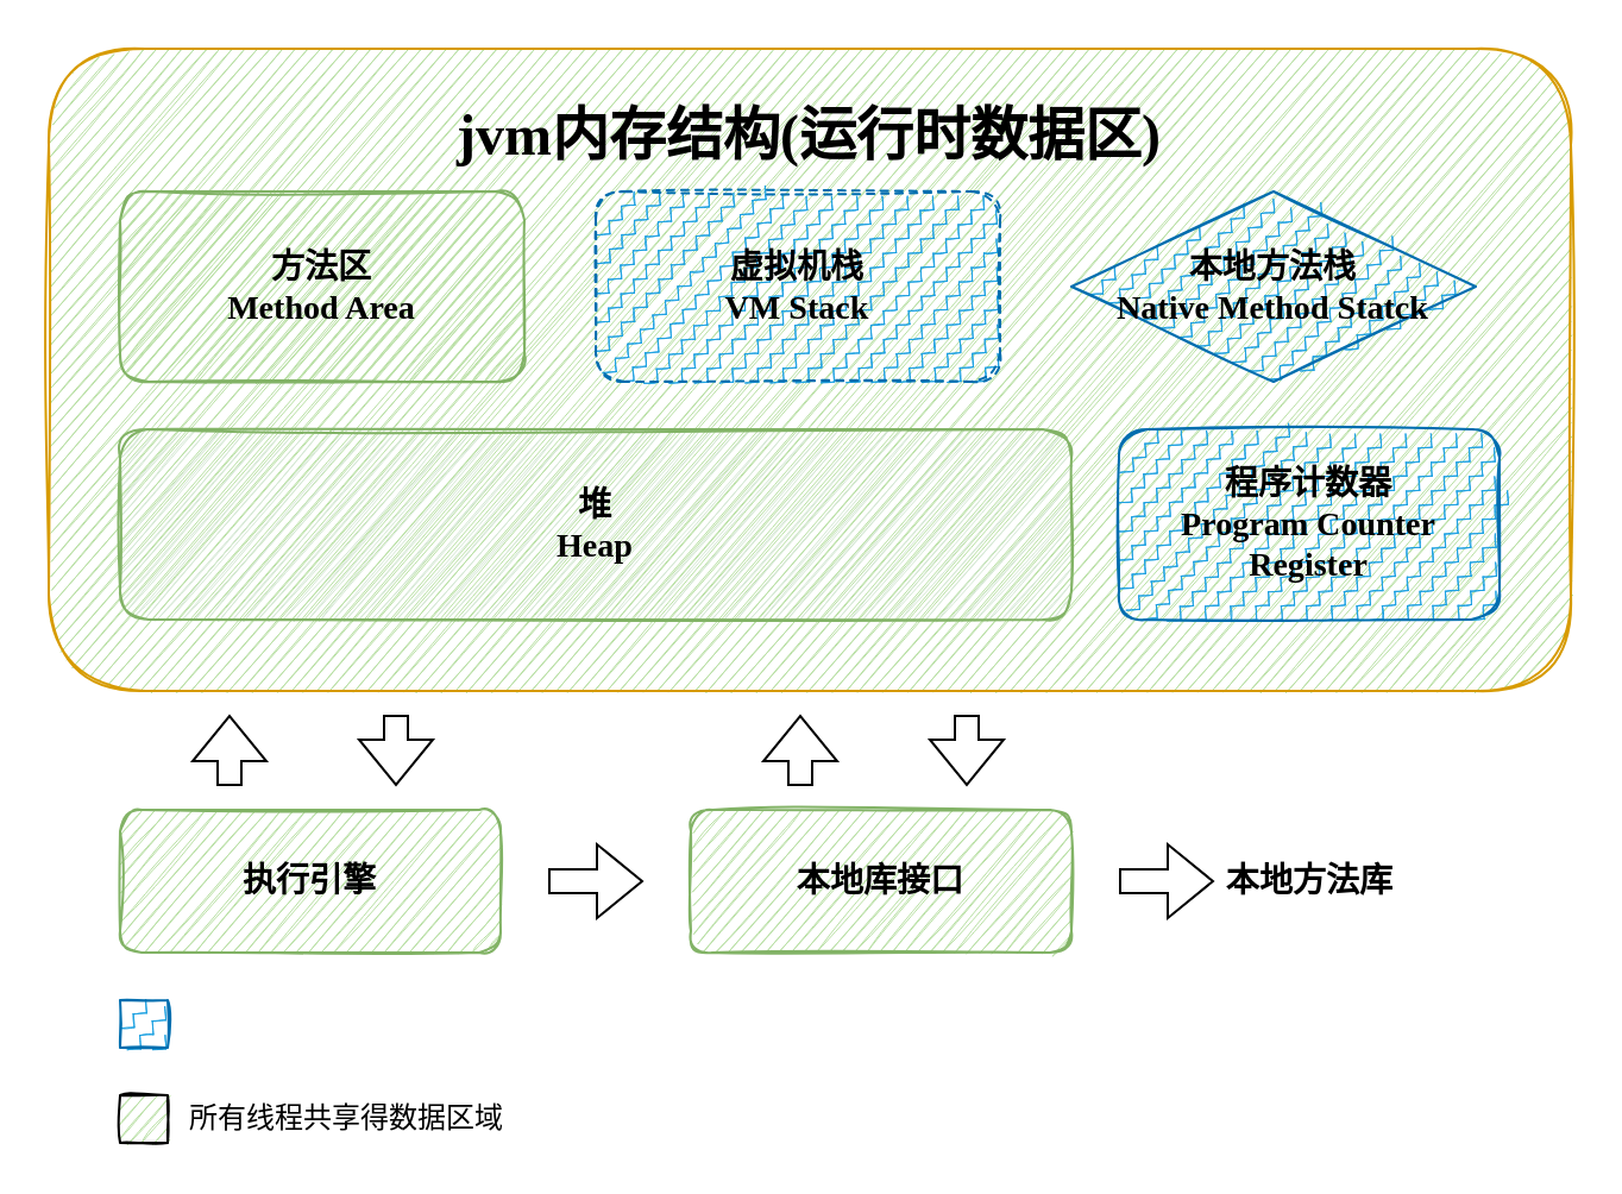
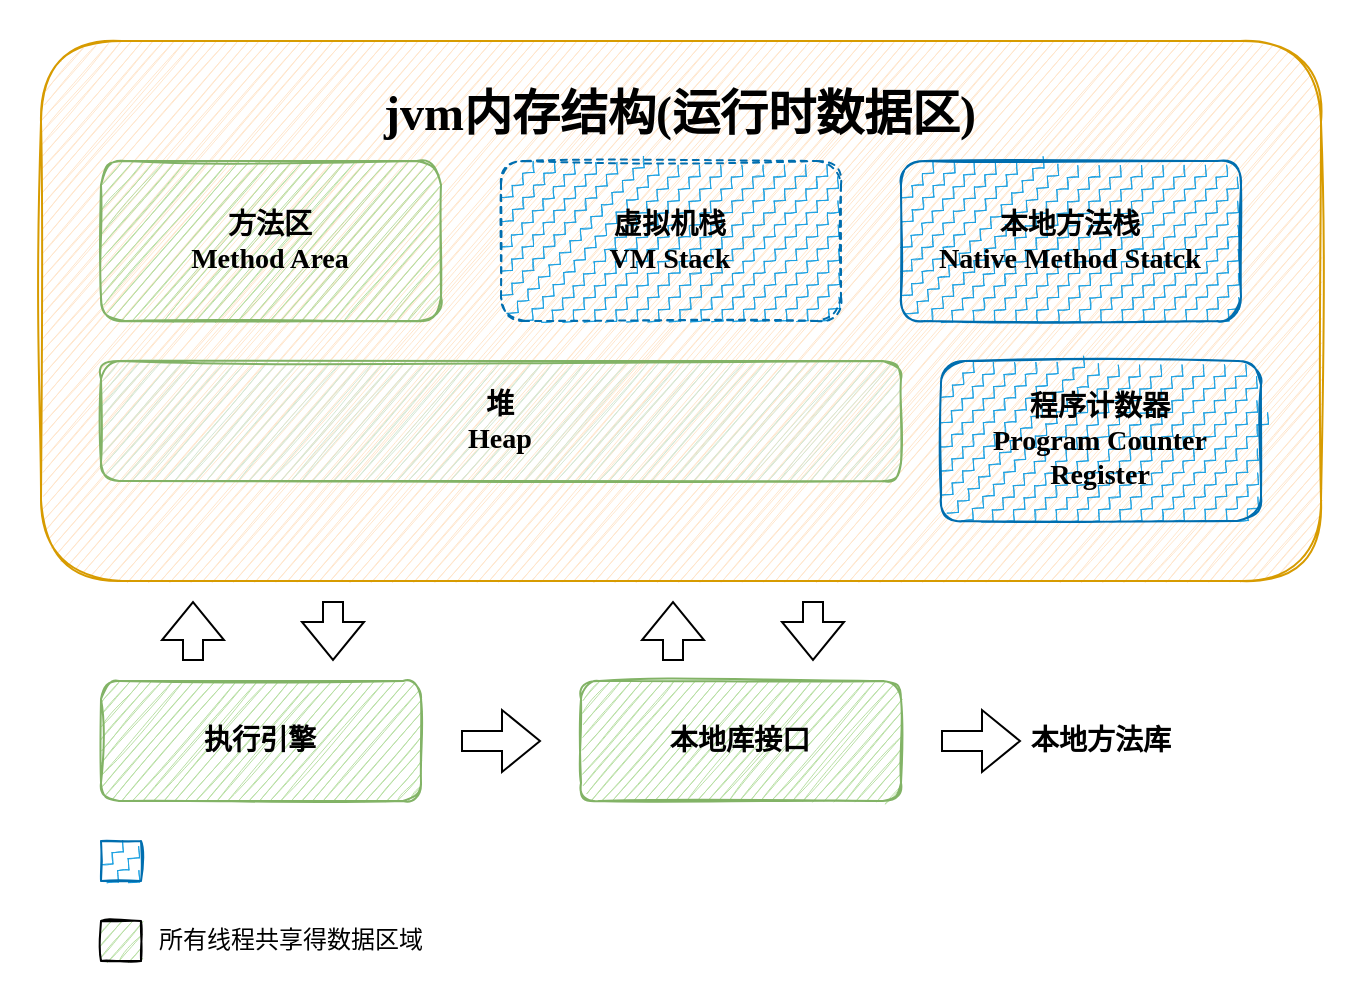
  <mxCell id="0" />
  <mxCell id="1" parent="0" />
- <mxCell id="2" value="&lt;h1&gt;&lt;font face=&quot;Comic Sans MS&quot;&gt;jvm内存结构(运行时数据区)&lt;/font&gt;&lt;/h1&gt;" style="rounded=1;whiteSpace=wrap;html=1;fillColor=#b9e0a5;strokeColor=#d79b00;sketch=1;align=center;verticalAlign=top;" vertex="1" parent="1"><mxGeometry x="20" y="20" width="640" height="270" as="geometry" /></mxCell>
+ <mxCell id="2" value="&lt;h1&gt;&lt;font face=&quot;Comic Sans MS&quot;&gt;jvm内存结构(运行时数据区)&lt;/font&gt;&lt;/h1&gt;" style="rounded=1;whiteSpace=wrap;html=1;fillColor=#ffe6cc;strokeColor=#d79b00;sketch=1;align=center;verticalAlign=top;" vertex="1" parent="1"><mxGeometry x="20" y="20" width="640" height="270" as="geometry" /></mxCell>
  <mxCell id="3" value="&lt;h3&gt;方法区&lt;br&gt;Method Area&lt;/h3&gt;" style="rounded=1;whiteSpace=wrap;html=1;sketch=1;fontFamily=Comic Sans MS;fillColor=#B9E0A5;strokeColor=#82b366;gradientColor=none;fillStyle=auto;" vertex="1" parent="1"><mxGeometry x="50" y="80" width="170" height="80" as="geometry" /></mxCell>
  <mxCell id="4" value="&lt;h3&gt;&lt;font color=&quot;#000000&quot;&gt;虚拟机栈&lt;br&gt;&lt;/font&gt;&lt;font color=&quot;#000000&quot;&gt;VM Stack&lt;/font&gt;&lt;/h3&gt;" style="rounded=1;whiteSpace=wrap;html=1;sketch=1;fontFamily=Comic Sans MS;fillColor=#1ba1e2;strokeColor=#006EAF;fontColor=#ffffff;fillStyle=zigzag-line;dashed=1;" vertex="1" parent="1"><mxGeometry x="250" y="80" width="170" height="80" as="geometry" /></mxCell>
- <mxCell id="5" value="&lt;h3&gt;&lt;font color=&quot;#000000&quot;&gt;本地方法栈&lt;br&gt;&lt;/font&gt;&lt;font color=&quot;#000000&quot;&gt;Native Method Statck&lt;/font&gt;&lt;/h3&gt;" style="rhombus;whiteSpace=wrap;html=1;sketch=1;fontFamily=Comic Sans MS;fillColor=#1ba1e2;fontColor=#ffffff;strokeColor=#006EAF;fillStyle=zigzag-line;" vertex="1" parent="1"><mxGeometry x="450" y="80" width="170" height="80" as="geometry" /></mxCell>
- <mxCell id="6" value="&lt;h3&gt;堆&lt;br&gt;Heap&lt;/h3&gt;" style="rounded=1;whiteSpace=wrap;html=1;sketch=1;fontFamily=Comic Sans MS;fillColor=#d5e8d4;strokeColor=#82b366;fillStyle=auto;" vertex="1" parent="1"><mxGeometry x="50" y="180" width="400" height="80" as="geometry" /></mxCell>
+ <mxCell id="5" value="&lt;h3&gt;&lt;font color=&quot;#000000&quot;&gt;本地方法栈&lt;br&gt;&lt;/font&gt;&lt;font color=&quot;#000000&quot;&gt;Native Method Statck&lt;/font&gt;&lt;/h3&gt;" style="rounded=1;whiteSpace=wrap;html=1;sketch=1;fontFamily=Comic Sans MS;fillColor=#1ba1e2;fontColor=#ffffff;strokeColor=#006EAF;fillStyle=zigzag-line;" vertex="1" parent="1"><mxGeometry x="450" y="80" width="170" height="80" as="geometry" /></mxCell>
+ <mxCell id="6" value="&lt;h3&gt;堆&lt;br&gt;Heap&lt;/h3&gt;" style="rounded=1;whiteSpace=wrap;html=1;sketch=1;fontFamily=Comic Sans MS;fillColor=#d5e8d4;strokeColor=#82b366;fillStyle=auto;" vertex="1" parent="1"><mxGeometry x="50" y="180" width="400" height="60" as="geometry" /></mxCell>
  <mxCell id="7" value="&lt;h3&gt;&lt;font color=&quot;#000000&quot;&gt;程序计数器&lt;br&gt;&lt;/font&gt;&lt;font color=&quot;#000000&quot;&gt;Program Counter Register&lt;/font&gt;&lt;/h3&gt;" style="rounded=1;whiteSpace=wrap;html=1;sketch=1;fontFamily=Comic Sans MS;fillColor=#1ba1e2;fontColor=#ffffff;strokeColor=#006EAF;fillStyle=zigzag-line;" vertex="1" parent="1"><mxGeometry x="470" y="180" width="160" height="80" as="geometry" /></mxCell>
  <mxCell id="8" value="&lt;h3&gt;执行引擎&lt;/h3&gt;" style="rounded=1;whiteSpace=wrap;html=1;sketch=1;fontFamily=Comic Sans MS;fillColor=#B9E0A5;strokeColor=#82b366;gradientColor=none;fillStyle=auto;" vertex="1" parent="1"><mxGeometry x="50" y="340" width="160" height="60" as="geometry" /></mxCell>
  <mxCell id="9" value="&lt;h3&gt;本地库接口&lt;/h3&gt;" style="rounded=1;whiteSpace=wrap;html=1;sketch=1;fontFamily=Comic Sans MS;fillColor=#B9E0A5;strokeColor=#82b366;gradientColor=none;fillStyle=auto;" vertex="1" parent="1"><mxGeometry x="290" y="340" width="160" height="60" as="geometry" /></mxCell>
  <mxCell id="10" value="" style="shape=flexArrow;endArrow=classic;html=1;rounded=0;shadow=0;sketch=0;fontFamily=Comic Sans MS;fontColor=#000000;strokeWidth=1;" edge="1" parent="1"><mxGeometry width="50" height="50" relative="1" as="geometry"><mxPoint x="96" y="330" as="sourcePoint" /><mxPoint x="96" y="300" as="targetPoint" /><Array as="points"><mxPoint x="96" y="330" /></Array></mxGeometry></mxCell>
  <mxCell id="11" value="" style="shape=flexArrow;endArrow=classic;html=1;rounded=0;shadow=0;sketch=0;fontFamily=Comic Sans MS;fontColor=#000000;strokeWidth=1;" edge="1" parent="1"><mxGeometry width="50" height="50" relative="1" as="geometry"><mxPoint x="336" y="330" as="sourcePoint" /><mxPoint x="336" y="300" as="targetPoint" /><Array as="points"><mxPoint x="336" y="330" /></Array></mxGeometry></mxCell>
  <mxCell id="12" value="" style="shape=flexArrow;endArrow=classic;html=1;rounded=0;shadow=0;sketch=0;fontFamily=Comic Sans MS;fontColor=#000000;strokeWidth=1;" edge="1" parent="1"><mxGeometry width="50" height="50" relative="1" as="geometry"><mxPoint x="166" y="300" as="sourcePoint" /><mxPoint x="166" y="330" as="targetPoint" /></mxGeometry></mxCell>
  <mxCell id="13" value="" style="shape=flexArrow;endArrow=classic;html=1;rounded=0;shadow=0;sketch=0;fontFamily=Comic Sans MS;fontColor=#000000;strokeWidth=1;" edge="1" parent="1"><mxGeometry width="50" height="50" relative="1" as="geometry"><mxPoint x="406" y="300" as="sourcePoint" /><mxPoint x="406" y="330" as="targetPoint" /></mxGeometry></mxCell>
  <mxCell id="14" value="" style="shape=flexArrow;endArrow=classic;html=1;rounded=0;shadow=0;sketch=0;fontFamily=Comic Sans MS;fontColor=#000000;strokeWidth=1;" edge="1" parent="1"><mxGeometry width="50" height="50" relative="1" as="geometry"><mxPoint x="230" y="370" as="sourcePoint" /><mxPoint x="270" y="370" as="targetPoint" /></mxGeometry></mxCell>
  <mxCell id="15" value="" style="shape=flexArrow;endArrow=classic;html=1;rounded=0;shadow=0;sketch=0;fontFamily=Comic Sans MS;fontColor=#000000;strokeWidth=1;" edge="1" parent="1"><mxGeometry width="50" height="50" relative="1" as="geometry"><mxPoint x="470" y="370" as="sourcePoint" /><mxPoint x="510" y="370" as="targetPoint" /></mxGeometry></mxCell>
  <mxCell id="16" value="&lt;h3&gt;本地方法库&lt;/h3&gt;" style="text;html=1;align=center;verticalAlign=middle;resizable=0;points=[];autosize=1;strokeColor=none;fillColor=none;fontFamily=Comic Sans MS;fontColor=#000000;" vertex="1" parent="1"><mxGeometry x="505" y="345" width="90" height="50" as="geometry" /></mxCell>
  <mxCell id="17" value="" style="whiteSpace=wrap;html=1;aspect=fixed;sketch=1;fillStyle=zigzag-line;fontFamily=Comic Sans MS;fontColor=#ffffff;fillColor=#1ba1e2;strokeColor=#006EAF;" vertex="1" parent="1"><mxGeometry x="50" y="420" width="20" height="20" as="geometry" /></mxCell>
  <mxCell id="18" value="" style="whiteSpace=wrap;html=1;aspect=fixed;sketch=1;fillStyle=hachure;fontFamily=Comic Sans MS;fontColor=#000000;fillColor=#B9E0A5;gradientColor=none;" vertex="1" parent="1"><mxGeometry x="50" y="460" width="20" height="20" as="geometry" /></mxCell>
  <mxCell id="19" value="所有线程共享得数据区域" style="text;html=1;align=center;verticalAlign=middle;resizable=0;points=[];autosize=1;strokeColor=none;fillColor=none;fontFamily=Comic Sans MS;fontColor=#000000;" vertex="1" parent="1"><mxGeometry x="70" y="460" width="150" height="20" as="geometry" /></mxCell>
